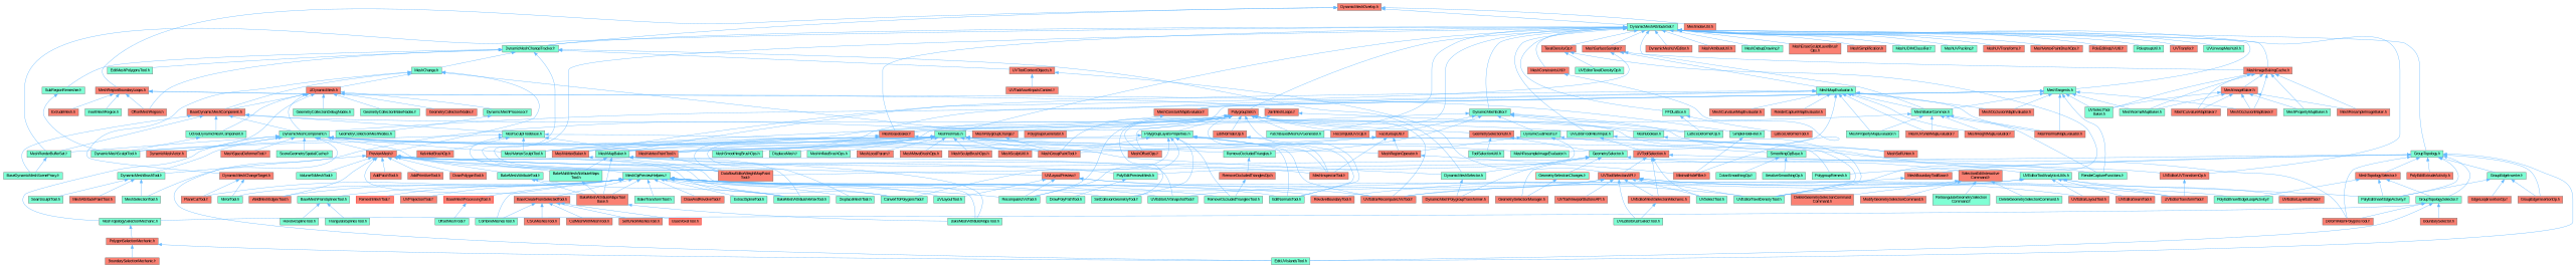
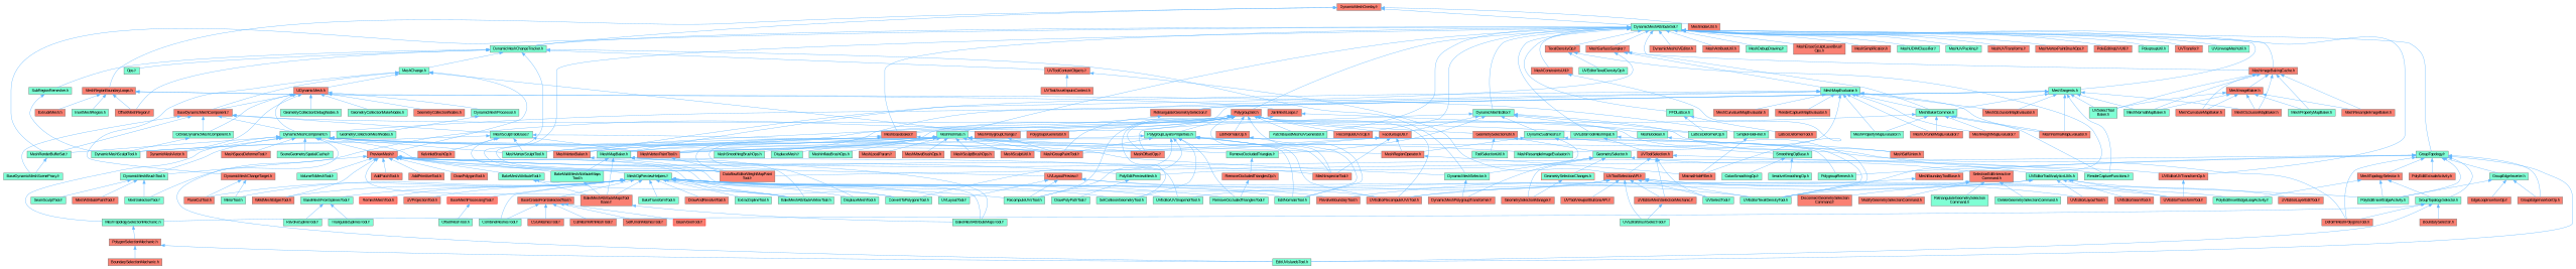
  digraph {
    fontname="Liberation Sans"
    node [color=grey40 fillcolor=salmon fontname="Liberation Sans" fontsize=10 shape=box style=filled]
    edge [color=steelblue1 dir=back fontname="Liberation Sans" fontsize=10 labelfontname=Helvetica labelfontsize=10 style=solid]
    n1 [color=gray40 fontcolor=black height=0.2 label="DynamicMeshOverlay.h" width=0.4]
    n2 [fillcolor=aquamarine height=0.2 label="DynamicMeshAttributeSet.h" width=0.4]
    n3 [fillcolor=aquamarine height=0.2 label="DynamicMeshChangeTracker.h" width=0.4]
    n4 [height=0.2 label="MeshIndexUtil.h" width=0.4]
    n5 [height=0.2 label="MeshRegionBoundaryLoops.h" width=0.4]
    n6 [height=0.2 label="DataflowEditorWeightMapPaint\lTool.h" width=0.4]
    n7 [fillcolor=aquamarine height=0.2 label="MeshRenderBufferSet.h" width=0.4]
    n8 [fillcolor=aquamarine height=0.2 label="UVEditorToolMeshInput.h" width=0.4]
    n9 [height=0.2 label="UVEditorUVTransformOp.h" width=0.4]
    n10 [fillcolor=aquamarine height=0.2 label="DynamicMeshEditor.h" width=0.4]
    n11 [height=0.2 label="DynamicMeshUVEditor.h" width=0.4]
    n12 [fillcolor=aquamarine height=0.2 label="FFDLattice.h" width=0.4]
    n13 [fillcolor=aquamarine height=0.2 label="GroupTopology.h" width=0.4]
    n14 [height=0.2 label="MeshAttributeUtil.h" width=0.4]
    n15 [fillcolor=aquamarine height=0.2 label="MeshBakerCommon.h" width=0.4]
    n16 [height=0.2 label="MeshBaseBaker.h" width=0.4]
    n17 [height=0.2 label="MeshConstraintsUtil.h" width=0.4]
    n18 [fillcolor=aquamarine height=0.2 label="MeshDebugDrawing.h" width=0.4]
    n19 [height=0.2 label="MeshEraseSculptLayerBrush\lOps.h" width=0.4]
    n20 [height=0.2 label="MeshImageBakingCache.h" width=0.4]
    n21 [fillcolor=aquamarine height=0.2 label="MeshNormals.h" width=0.4]
    n22 [height=0.2 label="MeshSimplification.h" width=0.4]
    n23 [height=0.2 label="MeshSurfaceSampler.h" width=0.4]
    n24 [fillcolor=aquamarine height=0.2 label="MeshTangents.h" width=0.4]
    n25 [fillcolor=aquamarine height=0.2 label="MeshUDIMClassifier.h" width=0.4]
    n26 [fillcolor=aquamarine height=0.2 label="MeshUVPacking.h" width=0.4]
    n27 [height=0.2 label="MeshUVTransforms.h" width=0.4]
    n28 [height=0.2 label="MeshVertexPaintBrushOps.h" width=0.4]
    n29 [fillcolor=aquamarine height=0.2 label="PatchBasedMeshUVGenerator.h" width=0.4]
    n30 [height=0.2 label="PolyEditingUVUtil.h" width=0.4]
    n31 [height=0.2 label="PolygroupSet.h" width=0.4]
    n32 [height=0.2 label="RecomputeUVsOp.h" width=0.4]
    n33 [fillcolor=aquamarine height=0.2 label="PolygroupUtil.h" width=0.4]
    n34 [height=0.2 label="TexelDensityOp.h" width=0.4]
    n35 [height=0.2 label="UVTransfer.h" width=0.4]
    n36 [fillcolor=aquamarine height=0.2 label="UVUnwrapMeshUtil.h" width=0.4]
    n37 [fillcolor=aquamarine height=0.2 label="DynamicMeshSelector.h" width=0.4]
-   n38 [fillcolor=aquamarine height=0.2 label="EditMeshPolygonsTool.h" width=0.4]
+   n38 [fillcolor=aquamarine height=0.2 label="Ops.h" width=0.4]
    n39 [fillcolor=aquamarine height=0.2 label="MeshChange.h" width=0.4]
    n40 [height=0.2 label="OffsetMeshRegion.h" width=0.4]
    n41 [fillcolor=aquamarine height=0.2 label="SubRegionRemesher.h" width=0.4]
    n42 [height=0.2 label="UVToolContextObjects.h" width=0.4]
    n43 [height=0.2 label="ExtrudeMesh.h" width=0.4]
    n44 [fillcolor=aquamarine height=0.2 label="InsetMeshRegion.h" width=0.4]
    n45 [height=0.2 label="JoinMeshLoops.h" width=0.4]
    n46 [fillcolor=aquamarine height=0.2 label="SimpleHoleFiller.h" width=0.4]
    n47 [fillcolor=aquamarine height=0.2 label="BaseDynamicMeshSceneProxy.h" width=0.4]
    n48 [fillcolor=aquamarine height=0.2 label="UVEditorToolAnalyticsUtils.h" width=0.4]
    n49 [height=0.2 label="UVToolSelection.h" width=0.4]
    n50 [height=0.2 label="UVEditorTransformTool.h" width=0.4]
    n51 [fillcolor=aquamarine height=0.2 label="DynamicSubmesh3.h" width=0.4]
    n52 [height=0.2 label="FaceGroupUtil.h" width=0.4]
    n53 [fillcolor=aquamarine height=0.2 label="LatticeDeformerOp.h" width=0.4]
    n54 [fillcolor=aquamarine height=0.2 label="MeshBoolean.h" width=0.4]
    n55 [height=0.2 label="MeshSelfUnion.h" width=0.4]
    n56 [height=0.2 label="MeshOffsetOps.h" width=0.4]
    n57 [fillcolor=aquamarine height=0.2 label="RemoveOccludedTriangles.h" width=0.4]
    n58 [height=0.2 label="LatticeDeformerTool.h" width=0.4]
    n59 [height=0.2 label="DeformMeshPolygonsTool.h" width=0.4]
    n60 [fillcolor=aquamarine height=0.2 label="EditUVIslandsTool.h" width=0.4]
    n61 [fillcolor=aquamarine height=0.2 label="PolyEditInsertEdgeActivity.h" width=0.4]
    n62 [fillcolor=aquamarine height=0.2 label="GroupEdgeInserter.h" width=0.4]
    n63 [height=0.2 label="GroupEdgeInsertionOp.h" width=0.4]
    n64 [fillcolor=aquamarine height=0.2 label="GroupTopologySelector.h" width=0.4]
    n65 [height=0.2 label="MeshBoundaryToolBase.h" width=0.4]
    n66 [height=0.2 label="MeshTopologySelector.h" width=0.4]
    n67 [height=0.2 label="PolyEditExtrudeActivity.h" width=0.4]
    n68 [fillcolor=aquamarine height=0.2 label="PolygroupRemesh.h" width=0.4]
    n69 [fillcolor=aquamarine height=0.2 label="RenderCaptureFunctions.h" width=0.4]
    n70 [height=0.2 label="MeshHeightMapEvaluator.h" width=0.4]
    n71 [height=0.2 label="MeshNormalMapEvaluator.h" width=0.4]
    n72 [fillcolor=aquamarine height=0.2 label="MeshPropertyMapEvaluator.h" width=0.4]
    n73 [height=0.2 label="MeshUVShellMapEvaluator.h" width=0.4]
    n74 [fillcolor=aquamarine height=0.2 label="MeshMapBaker.h" width=0.4]
    n75 [fillcolor=aquamarine height=0.2 label="MeshResampleImageEvaluator.h" width=0.4]
    n76 [height=0.2 label="MeshVertexBaker.h" width=0.4]
    n77 [height=0.2 label="MinimalHoleFiller.h" width=0.4]
    n78 [height=0.2 label="MeshCurvatureMapBaker.h" width=0.4]
    n79 [fillcolor=aquamarine height=0.2 label="UVSelectTool\lBaker.h" width=0.4]
    n80 [height=0.2 label="MeshImageBaker.h" width=0.4]
    n81 [fillcolor=aquamarine height=0.2 label="MeshNormalMapBaker.h" width=0.4]
    n82 [height=0.2 label="MeshOcclusionMapBaker.h" width=0.4]
    n83 [fillcolor=aquamarine height=0.2 label="MeshPropertyMapBaker.h" width=0.4]
    n84 [height=0.2 label="MeshResampleImageBaker.h" width=0.4]
    n85 [height=0.2 label="MeshGroupPaintTool.h" width=0.4]
    n86 [height=0.2 label="MeshVertexPaintTool.h" width=0.4]
    n87 [fillcolor=aquamarine height=0.2 label="MeshVertexSculptTool.h" width=0.4]
    n88 [fillcolor=aquamarine height=0.2 label="DisplaceMeshTool.h" width=0.4]
    n89 [fillcolor=aquamarine height=0.2 label="DynamicMeshSculptTool.h" width=0.4]
    n90 [height=0.2 label="MeshRegionOperator.h" width=0.4]
    n91 [fillcolor=aquamarine height=0.2 label="DisplaceMesh.h" width=0.4]
    n92 [fillcolor=aquamarine height=0.2 label="MeshInflateBrushOps.h" width=0.4]
    n93 [height=0.2 label="MeshLocalParam.h" width=0.4]
    n94 [height=0.2 label="MeshMoveBrushOps.h" width=0.4]
    n95 [height=0.2 label="MeshSculptBrushOps.h" width=0.4]
    n96 [height=0.2 label="MeshSculptUtil.h" width=0.4]
    n97 [fillcolor=aquamarine height=0.2 label="MeshSmoothingBrushOps.h" width=0.4]
    n98 [fillcolor=aquamarine height=0.2 label="MeshMapEvaluator.h" width=0.4]
    n99 [fillcolor=aquamarine height=0.2 label="DynamicMeshComponent.h" width=0.4]
-   n100 [height=0.2 label="MeshConstantMapEvaluator.h" width=0.4]
+   n100 [height=0.2 label="RetriangulateGeometrySelection.h" width=0.4]
    n101 [height=0.2 label="MeshOcclusionMapEvaluator.h" width=0.4]
    n102 [height=0.2 label="MeshPolygroupChange.h" width=0.4]
    n103 [fillcolor=aquamarine height=0.2 label="MeshSelectionTool.h" width=0.4]
    n104 [height=0.2 label="MeshInspectorTool.h" width=0.4]
    n105 [fillcolor=aquamarine height=0.2 label="EditNormalsTool.h" width=0.4]
    n106 [fillcolor=aquamarine height=0.2 label="RecomputeUVsTool.h" width=0.4]
    n107 [fillcolor=aquamarine height=0.2 label="SetCollisionGeometryTool.h" width=0.4]
    n108 [height=0.2 label="UVEditorRecomputeUVsTool.h" width=0.4]
    n109 [fillcolor=aquamarine height=0.2 label="UVEditorTexelDensityTool.h" width=0.4]
    n110 [height=0.2 label="EditNormalsOp.h" width=0.4]
    n111 [height=0.2 label="GeometrySelectionUtil.h" width=0.4]
    n112 [fillcolor=aquamarine height=0.2 label="PolygroupLayersProperties.h" width=0.4]
    n113 [height=0.2 label="PolygroupsGenerator.h" width=0.4]
    n114 [fillcolor=aquamarine height=0.2 label="UVEditorTexelDensityOp.h" width=0.4]
    n115 [height=0.2 label="DynamicMeshPolygroupTransformer.h" width=0.4]
    n116 [height=0.2 label="BaseDynamicMeshComponent.h" width=0.4]
    n117 [height=0.2 label="PreviewMesh.h" width=0.4]
    n118 [height=0.2 label="DynamicMeshChangeTarget.h" width=0.4]
    n119 [height=0.2 label="UDynamicMesh.h" width=0.4]
    n120 [height=0.2 label="UVToolSelectionAPI.h" width=0.4]
    n121 [height=0.2 label="UVToolAssetInputsContext.h" width=0.4]
    n122 [fillcolor=aquamarine height=0.2 label="MeshSculptToolBase.h" width=0.4]
    n123 [fillcolor=aquamarine height=0.2 label="OctreeDynamicMeshComponent.h" width=0.4]
    n124 [fillcolor=aquamarine height=0.2 label="DynamicMeshBrushTool.h" width=0.4]
    n125 [height=0.2 label="AddPatchTool.h" width=0.4]
    n126 [height=0.2 label="AddPrimitiveTool.h" width=0.4]
    n127 [fillcolor=aquamarine height=0.2 label="BakeMeshAttributeMapsTool.h" width=0.4]
    n128 [height=0.2 label="BakeMeshAttributeMapsTool\lBase.h" width=0.4]
    n129 [fillcolor=aquamarine height=0.2 label="BakeMultiMeshAttributeMaps\lTool.h" width=0.4]
    n130 [fillcolor=aquamarine height=0.2 label="BakeMeshAttributeTool.h" width=0.4]
    n131 [fillcolor=aquamarine height=0.2 label="BakeMeshAttributeVertexTool.h" width=0.4]
    n132 [fillcolor=aquamarine height=0.2 label="ConvertToPolygonsTool.h" width=0.4]
    n133 [height=0.2 label="DrawPolygonTool.h" width=0.4]
    n134 [fillcolor=aquamarine height=0.2 label="MeshOpPreviewHelpers.h" width=0.4]
    n135 [height=0.2 label="WeldMeshEdgesTool.h" width=0.4]
    n136 [fillcolor=aquamarine height=0.2 label="PolyEditPreviewMesh.h" width=0.4]
    n137 [height=0.2 label="UVLayoutPreview.h" width=0.4]
    n138 [fillcolor=aquamarine height=0.2 label="VolumeToMeshTool.h" width=0.4]
    n139 [fillcolor=aquamarine height=0.2 label="MirrorTool.h" width=0.4]
    n140 [height=0.2 label="PlaneCutTool.h" width=0.4]
    n141 [height=0.2 label="DynamicMeshActor.h" width=0.4]
    n142 [fillcolor=aquamarine height=0.2 label="DynamicMeshProcessor.h" width=0.4]
    n143 [fillcolor=aquamarine height=0.2 label="GeometryCollectionDebugNodes.h" width=0.4]
    n144 [fillcolor=aquamarine height=0.2 label="GeometryCollectionMakeNodes.h" width=0.4]
    n145 [height=0.2 label="GeometryCollectionNodes.h" width=0.4]
    n146 [height=0.2 label="MeshSpaceDeformerTool.h" width=0.4]
    n147 [fillcolor=aquamarine height=0.2 label="MeshTopologySelectionMechanic.h" width=0.4]
    n148 [fillcolor=aquamarine height=0.2 label="SceneGeometrySpatialCache.h" width=0.4]
    n149 [height=0.2 label="KelvinletBrushOp.h" width=0.4]
    n150 [height=0.2 label="MeshAttributePaintTool.h" width=0.4]
    n151 [fillcolor=aquamarine height=0.2 label="SeamSculptTool.h" width=0.4]
    n152 [height=0.2 label="PolygonSelectionMechanic.h" width=0.4]
    n153 [height=0.2 label="BoundarySelectionMechanic.h" width=0.4]
    n154 [fillcolor=aquamarine height=0.2 label="BakeTransformTool.h" width=0.4]
    n155 [height=0.2 label="BaseCreateFromSelectedTool.h" width=0.4]
    n156 [fillcolor=aquamarine height=0.2 label="CombineMeshesTool.h" width=0.4]
    n157 [fillcolor=aquamarine height=0.2 label="BaseMeshFromSplinesTool.h" width=0.4]
    n158 [color=red height=0.2 label="BaseMeshProcessingTool.h" width=0.4]
    n159 [height=0.2 label="DrawAndRevolveTool.h" width=0.4]
    n160 [fillcolor=aquamarine height=0.2 label="ExtractSplineTool.h" width=0.4]
    n161 [fillcolor=aquamarine height=0.2 label="PolyEditInsertEdgeLoopActivity.h" width=0.4]
    n162 [color=red height=0.2 label="RemeshMeshTool.h" width=0.4]
    n163 [fillcolor=aquamarine height=0.2 label="RemoveOccludedTrianglesTool.h" width=0.4]
    n164 [height=0.2 label="RevolveBoundaryTool.h" width=0.4]
    n165 [fillcolor=aquamarine height=0.2 label="UVEditorUVSnapshotTool.h" width=0.4]
    n166 [fillcolor=aquamarine height=0.2 label="UVLayoutTool.h" width=0.4]
    n167 [height=0.2 label="UVProjectionTool.h" width=0.4]
    n168 [fillcolor=aquamarine height=0.2 label="DrawPolyPathTool.h" width=0.4]
    n169 [color=red height=0.2 label="BaseVoxelTool.h" width=0.4]
    n170 [height=0.2 label="CSGMeshesTool.h" width=0.4]
    n171 [height=0.2 label="CutMeshWithMeshTool.h" width=0.4]
    n172 [height=0.2 label="SelfUnionMeshesTool.h" width=0.4]
    n173 [fillcolor=aquamarine height=0.2 label="RevolveSplineTool.h" width=0.4]
    n174 [fillcolor=aquamarine height=0.2 label="TriangulateSplinesTool.h" width=0.4]
    n175 [fillcolor=aquamarine height=0.2 label="OffsetMeshTool.h" width=0.4]
    n176 [height=0.2 label="UVEditorLayerEditTool.h" width=0.4]
    n177 [height=0.2 label="UVEditorLayoutTool.h" width=0.4]
    n178 [height=0.2 label="UVEditorSeamTool.h" width=0.4]
    n179 [height=0.2 label="UVEditorMeshSelectionMechanic.h" width=0.4]
    n180 [fillcolor=aquamarine height=0.2 label="UVSelectTool.h" width=0.4]
    n181 [fillcolor=aquamarine height=0.2 label="UVEditorBrushSelectTool.h" width=0.4]
    n182 [height=0.2 label="UVToolViewportButtonsAPI.h" width=0.4]
    n183 [fillcolor=aquamarine height=0.2 label="GeometryCollectionMeshNodes.h" width=0.4]
    n184 [fillcolor=aquamarine height=0.2 label="SmoothingOpBase.h" width=0.4]
    n185 [height=0.2 label="RemoveOccludedTrianglesOp.h" width=0.4]
    n186 [fillcolor=aquamarine height=0.2 label="CotanSmoothingOp.h" width=0.4]
    n187 [fillcolor=aquamarine height=0.2 label="IterativeSmoothingOp.h" width=0.4]
    n188 [height=0.2 label="EdgeLoopInsertionOp.h" width=0.4]
    n189 [height=0.2 label="BoundarySelector.h" width=0.4]
    n190 [height=0.2 label="MeshCurvatureMapEvaluator.h" width=0.4]
    n191 [height=0.2 label="RenderCaptureMapEvaluator.h" width=0.4]
    n192 [fillcolor=aquamarine height=0.2 label="GeometrySelector.h" width=0.4]
    n193 [fillcolor=aquamarine height=0.2 label="ToolSelectionUtil.h" width=0.4]
    n194 [color=red fillcolor=aquamarine height=0.2 label="GeometrySelectionChanges.h" width=0.4]
    n195 [height=0.2 label="GeometrySelectionManager.h" width=0.4]
    n196 [height=0.2 label="SelectionEditInteractive\lCommand.h" width=0.4]
    n197 [fillcolor=aquamarine height=0.2 label="DeleteGeometrySelectionCommand.h" width=0.4]
-   n198 [height=0.2 label="DeleteGeometrySelectionCommand\lCommand.h" width=0.4]
+   n198 [height=0.2 label="DisconnectGeometrySelection\lCommand.h" width=0.4]
    n199 [height=0.2 label="ModifyGeometrySelectionCommand.h" width=0.4]
    n200 [fillcolor=aquamarine height=0.2 label="RetriangulateGeometrySelection\lCommand.h" width=0.4]
    n1 -> n2
    n1 -> n3
    n1 -> n4
    n1 -> n5
    n2 -> n3
    n2 -> n6
    n2 -> n7
    n2 -> n8
    n2 -> n9
    n2 -> n10
    n2 -> n11
    n2 -> n12
    n2 -> n13
    n2 -> n14
    n2 -> n15
    n2 -> n16
    n2 -> n17
    n2 -> n18
    n2 -> n19
    n2 -> n20
    n2 -> n21
    n2 -> n22
    n2 -> n23
    n2 -> n24
    n2 -> n25
    n2 -> n26
    n2 -> n27
    n2 -> n28
    n2 -> n29
    n2 -> n30
    n2 -> n31
    n2 -> n32
    n2 -> n33
    n2 -> n34
    n2 -> n35
    n2 -> n36
    n3 -> n6
    n3 -> n37
    n3 -> n38
    n3 -> n39
    n3 -> n40
    n3 -> n41
    n3 -> n42
    n5 -> n40
    n5 -> n43
    n5 -> n44
    n5 -> n45
    n5 -> n46
    n7 -> n47
    n8 -> n48
    n8 -> n49
    n9 -> n50
    n10 -> n51
    n10 -> n52
    n10 -> n53
    n10 -> n54
    n10 -> n55
    n10 -> n56
    n10 -> n57
    n12 -> n53
    n12 -> n58
    n13 -> n6
    n13 -> n59
    n13 -> n60
    n13 -> n61
    n13 -> n62
    n13 -> n63
    n13 -> n64
    n13 -> n65
    n13 -> n66
    n13 -> n67
    n13 -> n68
    n15 -> n16
    n15 -> n69
    n15 -> n70
    n15 -> n71
    n15 -> n72
    n15 -> n73
    n16 -> n74
    n16 -> n75
    n16 -> n76
    n17 -> n77
    n20 -> n78
    n20 -> n79
    n20 -> n80
    n20 -> n81
    n20 -> n82
    n20 -> n83
    n20 -> n84
    n21 -> n6
    n21 -> n56
    n21 -> n57
    n21 -> n68
    n21 -> n85
    n21 -> n86
    n21 -> n87
    n21 -> n88
    n21 -> n89
    n21 -> n90
    n21 -> n91
    n21 -> n92
    n21 -> n93
    n21 -> n94
    n21 -> n95
    n21 -> n96
    n21 -> n97
    n23 -> n20
    n23 -> n74
    n23 -> n98
    n24 -> n15
    n24 -> n16
    n24 -> n69
    n24 -> n71
    n24 -> n79
    n24 -> n81
    n24 -> n82
    n24 -> n99
    n24 -> n100
    n24 -> n101
    n31 -> n29
    n31 -> n32
    n31 -> n52
    n31 -> n85
    n31 -> n86
    n31 -> n87
    n31 -> n102
    n31 -> n103
    n31 -> n104
    n31 -> n105
    n31 -> n106
    n31 -> n107
    n31 -> n108
    n31 -> n109
    n31 -> n110
    n31 -> n111
    n31 -> n112
    n31 -> n113
    n34 -> n109
    n34 -> n114
    n37 -> n115
    n39 -> n102
    n39 -> n116
    n39 -> n117
    n39 -> n118
    n39 -> n119
    n41 -> n89
    n42 -> n120
    n42 -> n121
    n45 -> n53
    n45 -> n56
    n46 -> n77
    n48 -> n50
    n48 -> n108
    n48 -> n109
    n48 -> n176
    n48 -> n177
    n48 -> n178
    n49 -> n9
    n49 -> n120
    n49 -> n179
    n49 -> n180
    n51 -> n90
    n51 -> n136
    n51 -> n184
    n52 -> n85
    n52 -> n86
    n52 -> n90
    n52 -> n104
    n54 -> n55
    n57 -> n185
    n62 -> n61
    n62 -> n63
    n62 -> n188
    n64 -> n59
    n64 -> n60
    n64 -> n147
    n64 -> n189
    n65 -> n164
    n66 -> n61
    n66 -> n64
    n66 -> n161
    n74 -> n69
    n74 -> n127
    n74 -> n128
    n74 -> n129
    n74 -> n165
    n76 -> n131
    n80 -> n78
    n80 -> n79
    n80 -> n81
    n80 -> n82
    n80 -> n83
    n80 -> n84
    n86 -> n6
    n90 -> n77
    n98 -> n15
    n98 -> n70
    n98 -> n71
    n98 -> n72
    n98 -> n73
    n98 -> n74
    n98 -> n75
    n98 -> n76
    n98 -> n100
    n98 -> n101
    n98 -> n190
    n98 -> n191
    n99 -> n6
    n99 -> n7
    n99 -> n37
    n99 -> n59
    n99 -> n60
    n99 -> n85
    n99 -> n86
    n99 -> n87
    n99 -> n117
    n99 -> n124
    n99 -> n141
    n99 -> n146
    n99 -> n147
    n99 -> n148
    n100 -> n76
    n102 -> n85
    n110 -> n105
    n111 -> n192
    n111 -> n193
    n112 -> n85
    n112 -> n86
    n112 -> n104
    n112 -> n105
    n112 -> n106
    n112 -> n107
    n112 -> n108
    n112 -> n109
    n112 -> n132
    n112 -> n163
    n116 -> n7
    n116 -> n8
    n116 -> n47
    n116 -> n99
    n116 -> n122
    n116 -> n123
    n117 -> n104
    n117 -> n124
    n117 -> n125
    n117 -> n126
    n117 -> n127
    n117 -> n128
    n117 -> n129
    n117 -> n130
    n117 -> n131
    n117 -> n132
    n117 -> n133
    n117 -> n134
    n117 -> n135
    n117 -> n136
    n117 -> n137
    n117 -> n138
    n118 -> n139
    n118 -> n140
    n119 -> n99
    n119 -> n116
    n119 -> n123
    n119 -> n141
    n119 -> n142
    n119 -> n143
    n119 -> n144
    n119 -> n145
    n120 -> n50
    n120 -> n108
    n120 -> n109
    n120 -> n165
    n120 -> n177
    n120 -> n179
    n120 -> n180
    n120 -> n181
    n120 -> n182
    n122 -> n6
    n122 -> n85
    n122 -> n86
    n122 -> n87
    n122 -> n89
    n122 -> n149
    n123 -> n89
    n124 -> n103
    n124 -> n150
    n124 -> n151
    n128 -> n127
    n129 -> n128
    n130 -> n128
    n130 -> n131
    n134 -> n61
    n134 -> n88
    n134 -> n105
    n134 -> n106
    n134 -> n107
    n134 -> n128
    n134 -> n131
    n134 -> n132
    n134 -> n135
    n134 -> n139
    n134 -> n140
    n134 -> n154
    n134 -> n155
    n134 -> n156
    n134 -> n157
    n134 -> n158
    n134 -> n159
    n134 -> n160
    n134 -> n161
    n134 -> n162
    n134 -> n163
    n134 -> n164
    n134 -> n165
    n134 -> n166
    n134 -> n167
    n136 -> n168
    n137 -> n106
    n137 -> n108
    n137 -> n109
    n137 -> n166
    n142 -> n183
    n147 -> n152
    n152 -> n60
    n152 -> n153
    n155 -> n156
    n155 -> n169
    n155 -> n170
    n155 -> n171
    n155 -> n172
    n157 -> n173
    n157 -> n174
    n158 -> n175
    n179 -> n181
    n184 -> n186
    n184 -> n187
    n185 -> n163
    n192 -> n37
    n192 -> n115
    n192 -> n194
    n192 -> n195
    n192 -> n196
    n194 -> n195
    n196 -> n197
    n196 -> n198
    n196 -> n199
    n196 -> n200
  }
